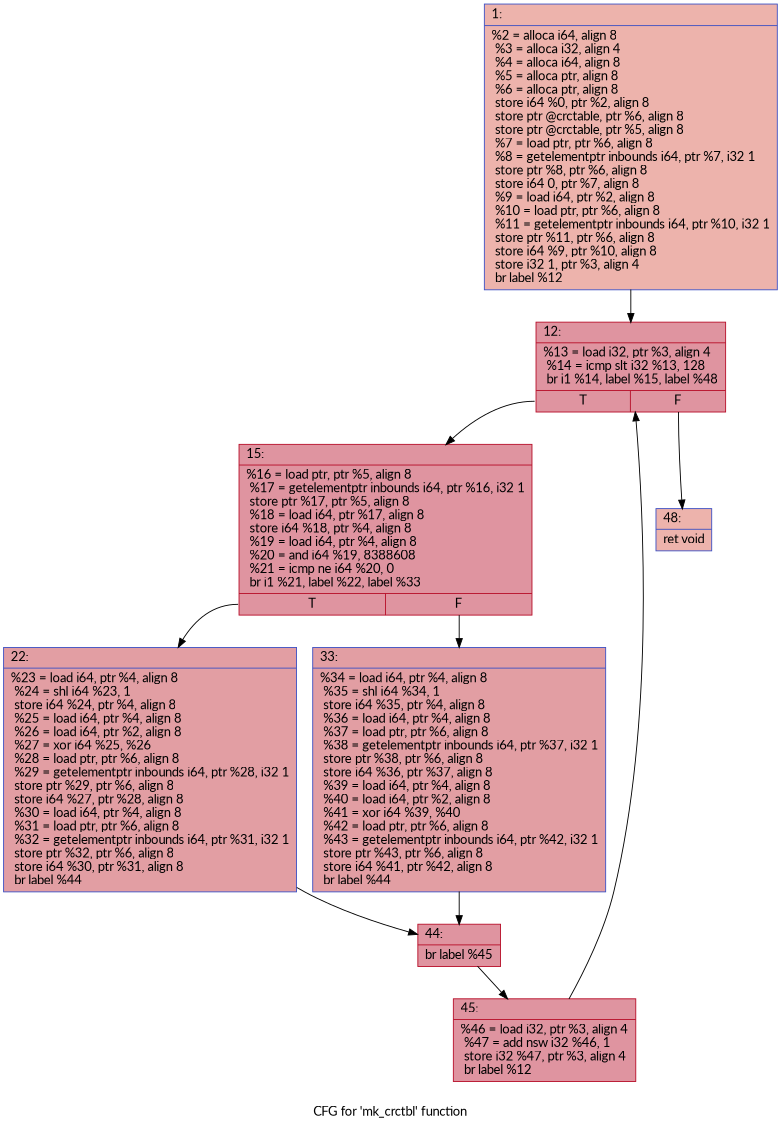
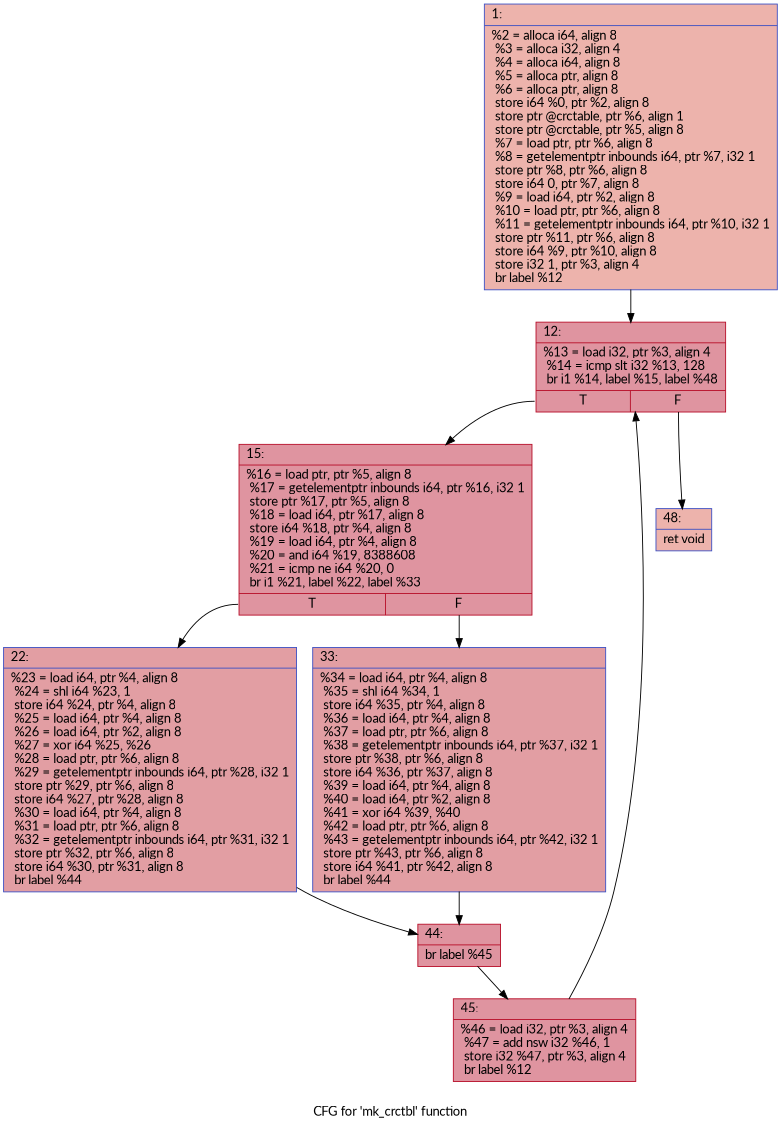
  digraph {
    label="CFG for 'mk_crctbl' function"
    fontname=Lato
    node [color="#3d50c3ff" fillcolor="#b70d2870" fontname=Lato shape=record style=filled]
    edge [fontname=Lato]
-   n1 [fillcolor="#d6524470" label="{1:\l|  %2 = alloca i64, align 8\l  %3 = alloca i32, align 4\l  %4 = alloca i64, align 8\l  %5 = alloca ptr, align 8\l  %6 = alloca ptr, align 8\l  store i64 %0, ptr %2, align 8\l  store ptr @crctable, ptr %6, align 8\l  store ptr @crctable, ptr %5, align 8\l  %7 = load ptr, ptr %6, align 8\l  %8 = getelementptr inbounds i64, ptr %7, i32 1\l  store ptr %8, ptr %6, align 8\l  store i64 0, ptr %7, align 8\l  %9 = load i64, ptr %2, align 8\l  %10 = load ptr, ptr %6, align 8\l  %11 = getelementptr inbounds i64, ptr %10, i32 1\l  store ptr %11, ptr %6, align 8\l  store i64 %9, ptr %10, align 8\l  store i32 1, ptr %3, align 4\l  br label %12\l}"]
+   n1 [fillcolor="#d6524470" label="{1:\l|  %2 = alloca i64, align 8\l  %3 = alloca i32, align 4\l  %4 = alloca i64, align 8\l  %5 = alloca ptr, align 8\l  %6 = alloca ptr, align 8\l  store i64 %0, ptr %2, align 8\l  store ptr @crctable, ptr %6, align 1\l  store ptr @crctable, ptr %5, align 8\l  %7 = load ptr, ptr %6, align 8\l  %8 = getelementptr inbounds i64, ptr %7, i32 1\l  store ptr %8, ptr %6, align 8\l  store i64 0, ptr %7, align 8\l  %9 = load i64, ptr %2, align 8\l  %10 = load ptr, ptr %6, align 8\l  %11 = getelementptr inbounds i64, ptr %10, i32 1\l  store ptr %11, ptr %6, align 8\l  store i64 %9, ptr %10, align 8\l  store i32 1, ptr %3, align 4\l  br label %12\l}"]
    n2 [color="#b70d28ff" label="{12:\l|  %13 = load i32, ptr %3, align 4\l  %14 = icmp slt i32 %13, 128\l  br i1 %14, label %15, label %48\l|{<s0>T|<s1>F}}"]
    n3 [color="#b70d28ff" label="{15:\l|  %16 = load ptr, ptr %5, align 8\l  %17 = getelementptr inbounds i64, ptr %16, i32 1\l  store ptr %17, ptr %5, align 8\l  %18 = load i64, ptr %17, align 8\l  store i64 %18, ptr %4, align 8\l  %19 = load i64, ptr %4, align 8\l  %20 = and i64 %19, 8388608\l  %21 = icmp ne i64 %20, 0\l  br i1 %21, label %22, label %33\l|{<s0>T|<s1>F}}"]
    n4 [fillcolor="#d6524470" label="{48:\l|  ret void\l}"]
    n5 [fillcolor="#be242e70" label="{22:\l|  %23 = load i64, ptr %4, align 8\l  %24 = shl i64 %23, 1\l  store i64 %24, ptr %4, align 8\l  %25 = load i64, ptr %4, align 8\l  %26 = load i64, ptr %2, align 8\l  %27 = xor i64 %25, %26\l  %28 = load ptr, ptr %6, align 8\l  %29 = getelementptr inbounds i64, ptr %28, i32 1\l  store ptr %29, ptr %6, align 8\l  store i64 %27, ptr %28, align 8\l  %30 = load i64, ptr %4, align 8\l  %31 = load ptr, ptr %6, align 8\l  %32 = getelementptr inbounds i64, ptr %31, i32 1\l  store ptr %32, ptr %6, align 8\l  store i64 %30, ptr %31, align 8\l  br label %44\l}"]
    n6 [fillcolor="#be242e70" label="{33:\l|  %34 = load i64, ptr %4, align 8\l  %35 = shl i64 %34, 1\l  store i64 %35, ptr %4, align 8\l  %36 = load i64, ptr %4, align 8\l  %37 = load ptr, ptr %6, align 8\l  %38 = getelementptr inbounds i64, ptr %37, i32 1\l  store ptr %38, ptr %6, align 8\l  store i64 %36, ptr %37, align 8\l  %39 = load i64, ptr %4, align 8\l  %40 = load i64, ptr %2, align 8\l  %41 = xor i64 %39, %40\l  %42 = load ptr, ptr %6, align 8\l  %43 = getelementptr inbounds i64, ptr %42, i32 1\l  store ptr %43, ptr %6, align 8\l  store i64 %41, ptr %42, align 8\l  br label %44\l}"]
    n7 [color="#b70d28ff" label="{44:\l|  br label %45\l}"]
    n8 [color="#b70d28ff" label="{45:\l|  %46 = load i32, ptr %3, align 4\l  %47 = add nsw i32 %46, 1\l  store i32 %47, ptr %3, align 4\l  br label %12\l}"]
    n1 -> n2
    n2 -> n3 [tailport=s0]
    n2 -> n4 [tailport=s1]
    n3 -> n5 [tailport=s0]
    n3 -> n6 [tailport=s1]
    n5 -> n7
    n6 -> n7
    n7 -> n8
    n8 -> n2
  }
